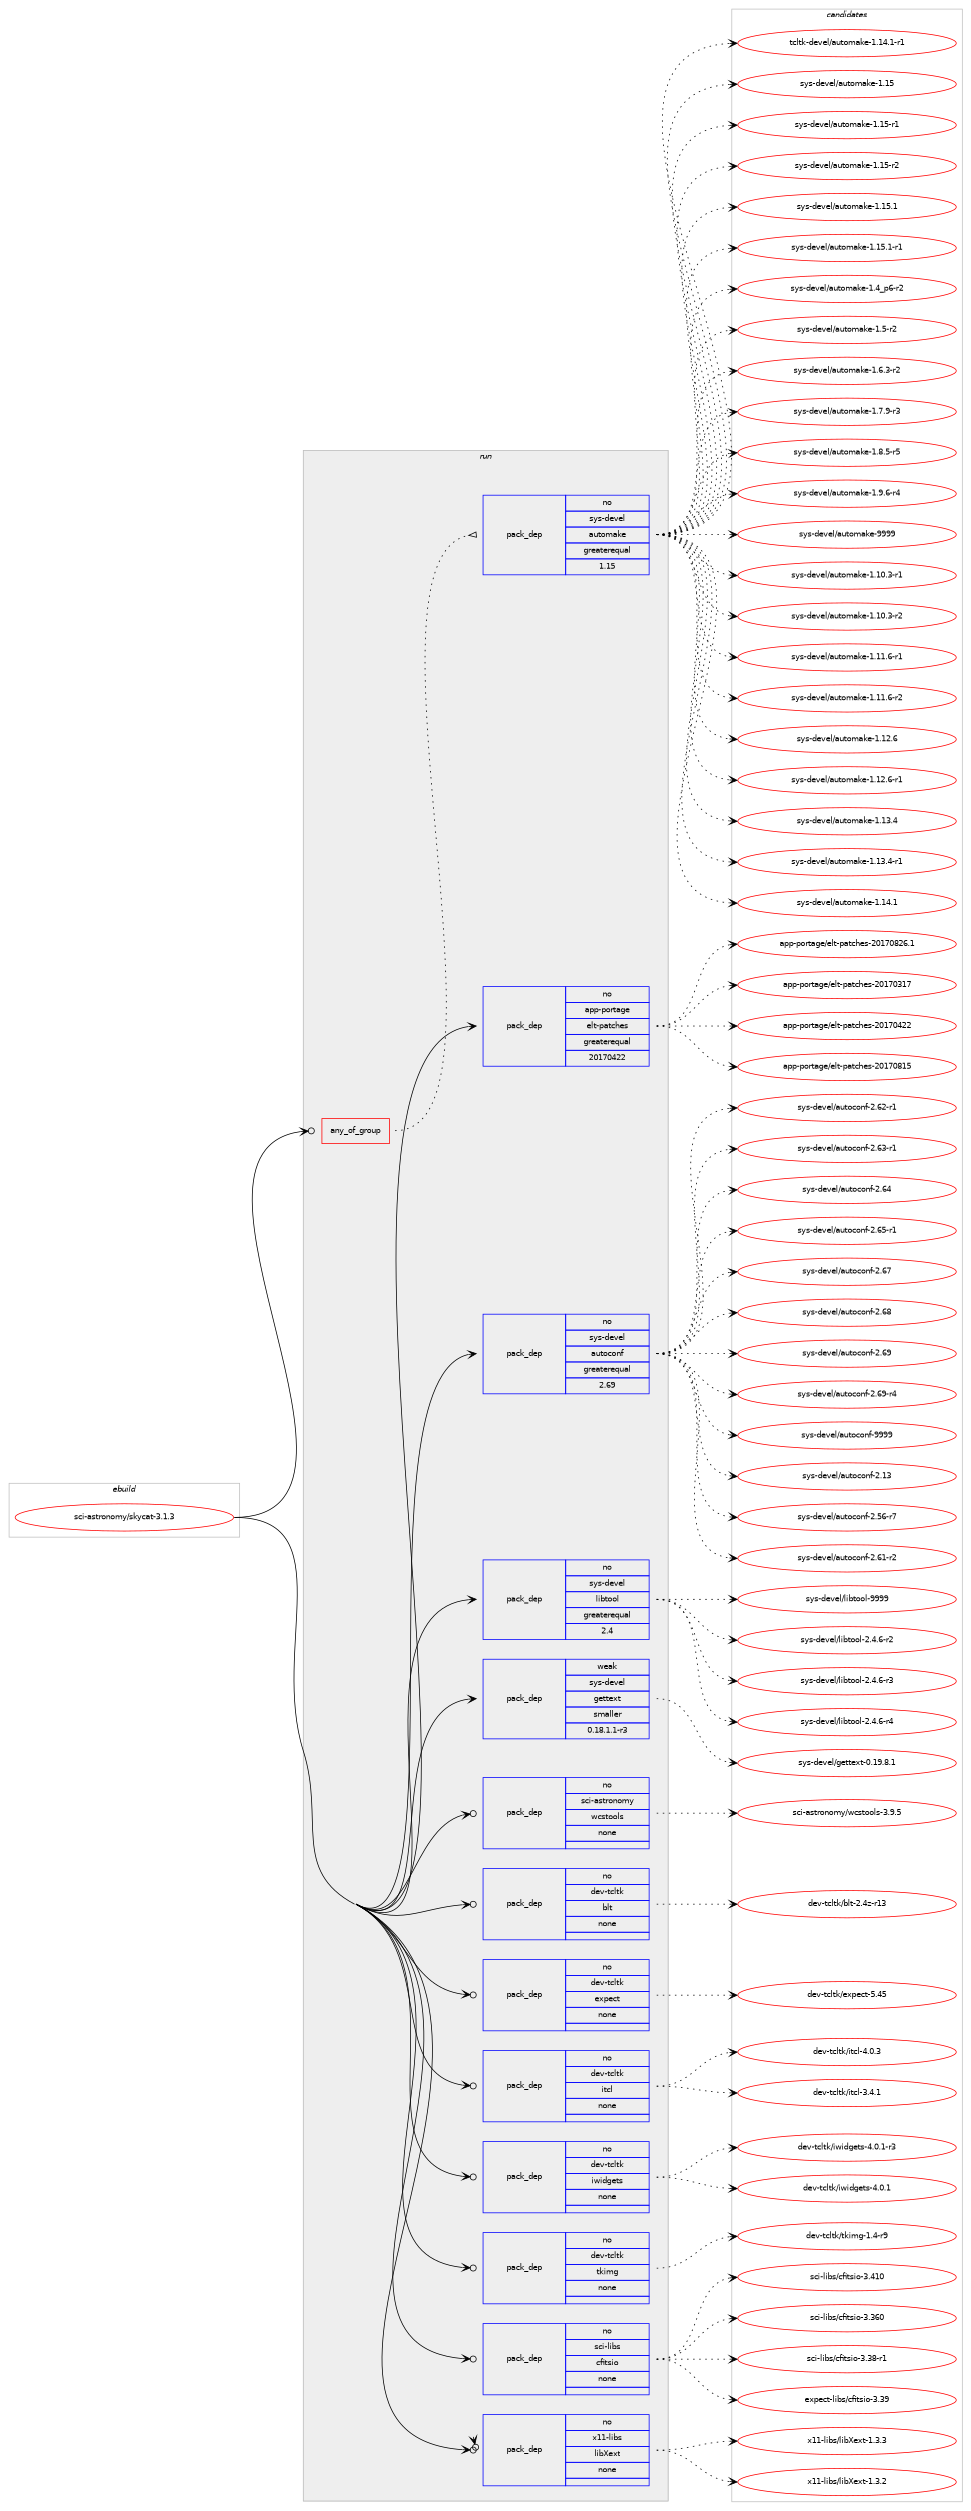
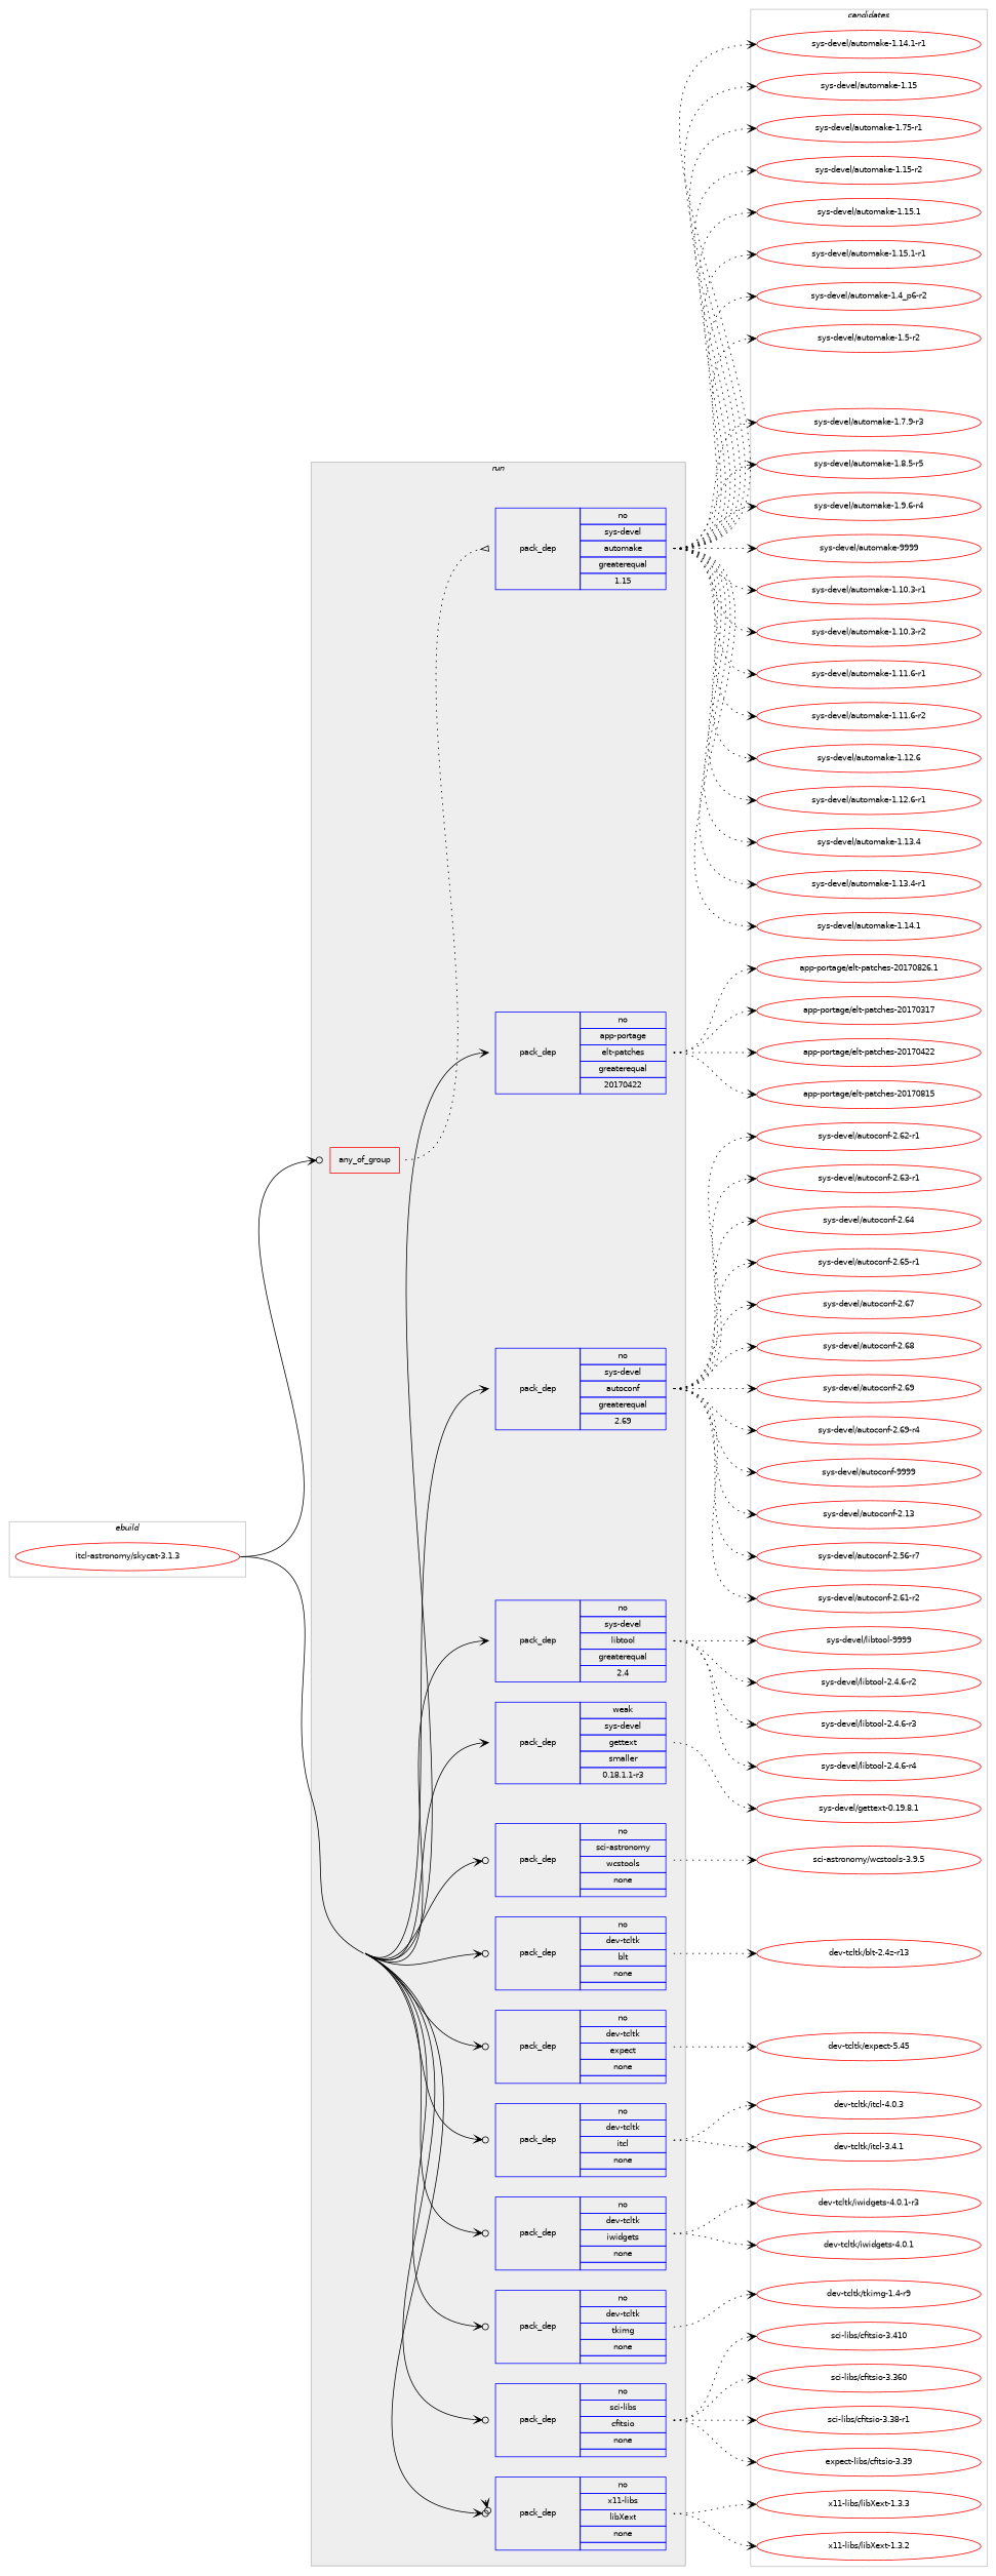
  digraph {
    compound=true
    concentrate=true
    fontname=Helvetica
    fontsize=10
    newrank=true
    rankdir=LR
    ranksep=1.5
    node [color=red fontname=Helvetica fontsize=10]
    edge [arrowhead=vee headport=w style=dotted tailport=e weight=100]
-   n1 [label="sci-astronomy/skycat-3.1.3" width=4]
+   n1 [label="itcl-astronomy/skycat-3.1.3" width=4]
    n2 [color=blue label=<<TABLE BORDER="0" CELLBORDER="1" CELLSPACING="0" CELLPADDING="4" WIDTH="220"><TR><TD ROWSPAN="6" CELLPADDING="30">pack_dep</TD></TR><TR><TD WIDTH="110">no</TD></TR><TR><TD>sys-devel</TD></TR><TR><TD>automake</TD></TR><TR><TD>greaterequal</TD></TR><TR><TD>1.15</TD></TR></TABLE>> shape=none]
    n3 [label=<<TABLE BORDER="0" CELLBORDER="1" CELLSPACING="0" CELLPADDING="4"><TR><TD CELLPADDING="10">any_of_group</TD></TR></TABLE>> shape=none]
    n4 [color=blue label=<<TABLE BORDER="0" CELLBORDER="1" CELLSPACING="0" CELLPADDING="4" WIDTH="220"><TR><TD ROWSPAN="6" CELLPADDING="30">pack_dep</TD></TR><TR><TD WIDTH="110">no</TD></TR><TR><TD>app-portage</TD></TR><TR><TD>elt-patches</TD></TR><TR><TD>greaterequal</TD></TR><TR><TD>20170422</TD></TR></TABLE>> shape=none]
    n5 [color=blue label=<<TABLE BORDER="0" CELLBORDER="1" CELLSPACING="0" CELLPADDING="4" WIDTH="220"><TR><TD ROWSPAN="6" CELLPADDING="30">pack_dep</TD></TR><TR><TD WIDTH="110">no</TD></TR><TR><TD>sys-devel</TD></TR><TR><TD>autoconf</TD></TR><TR><TD>greaterequal</TD></TR><TR><TD>2.69</TD></TR></TABLE>> shape=none]
    n6 [color=blue label=<<TABLE BORDER="0" CELLBORDER="1" CELLSPACING="0" CELLPADDING="4" WIDTH="220"><TR><TD ROWSPAN="6" CELLPADDING="30">pack_dep</TD></TR><TR><TD WIDTH="110">no</TD></TR><TR><TD>sys-devel</TD></TR><TR><TD>libtool</TD></TR><TR><TD>greaterequal</TD></TR><TR><TD>2.4</TD></TR></TABLE>> shape=none]
    n7 [color=blue label=<<TABLE BORDER="0" CELLBORDER="1" CELLSPACING="0" CELLPADDING="4" WIDTH="220"><TR><TD ROWSPAN="6" CELLPADDING="30">pack_dep</TD></TR><TR><TD WIDTH="110">weak</TD></TR><TR><TD>sys-devel</TD></TR><TR><TD>gettext</TD></TR><TR><TD>smaller</TD></TR><TR><TD>0.18.1.1-r3</TD></TR></TABLE>> shape=none]
    n8 [color=blue label=<<TABLE BORDER="0" CELLBORDER="1" CELLSPACING="0" CELLPADDING="4" WIDTH="220"><TR><TD ROWSPAN="6" CELLPADDING="30">pack_dep</TD></TR><TR><TD WIDTH="110">no</TD></TR><TR><TD>sci-astronomy</TD></TR><TR><TD>wcstools</TD></TR><TR><TD>none</TD></TR><TR><TD></TD></TR></TABLE>> shape=none]
    n9 [color=blue label=<<TABLE BORDER="0" CELLBORDER="1" CELLSPACING="0" CELLPADDING="4" WIDTH="220"><TR><TD ROWSPAN="6" CELLPADDING="30">pack_dep</TD></TR><TR><TD WIDTH="110">no</TD></TR><TR><TD>dev-tcltk</TD></TR><TR><TD>blt</TD></TR><TR><TD>none</TD></TR><TR><TD></TD></TR></TABLE>> shape=none]
    n10 [color=blue label=<<TABLE BORDER="0" CELLBORDER="1" CELLSPACING="0" CELLPADDING="4" WIDTH="220"><TR><TD ROWSPAN="6" CELLPADDING="30">pack_dep</TD></TR><TR><TD WIDTH="110">no</TD></TR><TR><TD>dev-tcltk</TD></TR><TR><TD>expect</TD></TR><TR><TD>none</TD></TR><TR><TD></TD></TR></TABLE>> shape=none]
    n11 [color=blue label=<<TABLE BORDER="0" CELLBORDER="1" CELLSPACING="0" CELLPADDING="4" WIDTH="220"><TR><TD ROWSPAN="6" CELLPADDING="30">pack_dep</TD></TR><TR><TD WIDTH="110">no</TD></TR><TR><TD>dev-tcltk</TD></TR><TR><TD>itcl</TD></TR><TR><TD>none</TD></TR><TR><TD></TD></TR></TABLE>> shape=none]
    n12 [color=blue label=<<TABLE BORDER="0" CELLBORDER="1" CELLSPACING="0" CELLPADDING="4" WIDTH="220"><TR><TD ROWSPAN="6" CELLPADDING="30">pack_dep</TD></TR><TR><TD WIDTH="110">no</TD></TR><TR><TD>dev-tcltk</TD></TR><TR><TD>iwidgets</TD></TR><TR><TD>none</TD></TR><TR><TD></TD></TR></TABLE>> shape=none]
    n13 [color=blue label=<<TABLE BORDER="0" CELLBORDER="1" CELLSPACING="0" CELLPADDING="4" WIDTH="220"><TR><TD ROWSPAN="6" CELLPADDING="30">pack_dep</TD></TR><TR><TD WIDTH="110">no</TD></TR><TR><TD>dev-tcltk</TD></TR><TR><TD>tkimg</TD></TR><TR><TD>none</TD></TR><TR><TD></TD></TR></TABLE>> shape=none]
    n14 [color=blue label=<<TABLE BORDER="0" CELLBORDER="1" CELLSPACING="0" CELLPADDING="4" WIDTH="220"><TR><TD ROWSPAN="6" CELLPADDING="30">pack_dep</TD></TR><TR><TD WIDTH="110">no</TD></TR><TR><TD>sci-libs</TD></TR><TR><TD>cfitsio</TD></TR><TR><TD>none</TD></TR><TR><TD></TD></TR></TABLE>> shape=none]
    n15 [color=blue label=<<TABLE BORDER="0" CELLBORDER="1" CELLSPACING="0" CELLPADDING="4" WIDTH="220"><TR><TD ROWSPAN="6" CELLPADDING="30">pack_dep</TD></TR><TR><TD WIDTH="110">no</TD></TR><TR><TD>x11-libs</TD></TR><TR><TD>libXext</TD></TR><TR><TD>none</TD></TR><TR><TD></TD></TR></TABLE>> shape=none]
    n16 [label="sys-devel/automake-1.10.3-r1" width=4]
    n17 [label="sys-devel/automake-1.10.3-r2" width=4]
    n18 [label="sys-devel/automake-1.11.6-r1" width=4]
    n19 [label="sys-devel/automake-1.11.6-r2" width=4]
    n20 [label="sys-devel/automake-1.12.6" width=4]
    n21 [label="sys-devel/automake-1.12.6-r1" width=4]
    n22 [label="sys-devel/automake-1.13.4" width=4]
    n23 [label="sys-devel/automake-1.13.4-r1" width=4]
    n24 [label="sys-devel/automake-1.14.1" width=4]
-   n25 [label="tcltk-devel/automake-1.14.1-r1" width=4]
+   n25 [label="sys-devel/automake-1.14.1-r1" width=4]
    n26 [label="sys-devel/automake-1.15" width=4]
-   n27 [label="sys-devel/automake-1.15-r1" width=4]
+   n27 [label="sys-devel/automake-1.75-r1" width=4]
    n28 [label="sys-devel/automake-1.15-r2" width=4]
    n29 [label="sys-devel/automake-1.15.1" width=4]
    n30 [label="sys-devel/automake-1.15.1-r1" width=4]
    n31 [label="sys-devel/automake-1.4_p6-r2" width=4]
    n32 [label="sys-devel/automake-1.5-r2" width=4]
-   n33 [label="sys-devel/automake-1.6.3-r2" width=4]
    n34 [label="sys-devel/automake-1.7.9-r3" width=4]
    n35 [label="sys-devel/automake-1.8.5-r5" width=4]
    n36 [label="sys-devel/automake-1.9.6-r4" width=4]
    n37 [label="sys-devel/automake-9999" width=4]
    n38 [label="app-portage/elt-patches-20170317" width=4]
    n39 [label="app-portage/elt-patches-20170422" width=4]
    n40 [label="app-portage/elt-patches-20170815" width=4]
    n41 [label="app-portage/elt-patches-20170826.1" width=4]
    n42 [label="sys-devel/autoconf-2.13" width=4]
    n43 [label="sys-devel/autoconf-2.56-r7" width=4]
    n44 [label="sys-devel/autoconf-2.61-r2" width=4]
    n45 [label="sys-devel/autoconf-2.62-r1" width=4]
    n46 [label="sys-devel/autoconf-2.63-r1" width=4]
    n47 [label="sys-devel/autoconf-2.64" width=4]
    n48 [label="sys-devel/autoconf-2.65-r1" width=4]
    n49 [label="sys-devel/autoconf-2.67" width=4]
    n50 [label="sys-devel/autoconf-2.68" width=4]
    n51 [label="sys-devel/autoconf-2.69" width=4]
    n52 [label="sys-devel/autoconf-2.69-r4" width=4]
    n53 [label="sys-devel/autoconf-9999" width=4]
    n54 [label="sci-astronomy/wcstools-3.9.5" width=4]
    n55 [label="sys-devel/libtool-2.4.6-r2" width=4]
    n56 [label="sys-devel/libtool-2.4.6-r3" width=4]
    n57 [label="sys-devel/libtool-2.4.6-r4" width=4]
    n58 [label="sys-devel/libtool-9999" width=4]
    n59 [label="sys-devel/gettext-0.19.8.1" width=4]
    n60 [label="dev-tcltk/blt-2.4z-r13" width=4]
    n61 [label="dev-tcltk/expect-5.45" width=4]
    n62 [label="dev-tcltk/itcl-3.4.1" width=4]
    n63 [label="dev-tcltk/itcl-4.0.3" width=4]
    n64 [label="dev-tcltk/iwidgets-4.0.1" width=4]
    n65 [label="dev-tcltk/iwidgets-4.0.1-r3" width=4]
    n66 [label="dev-tcltk/tkimg-1.4-r9" width=4]
    n67 [label="sci-libs/cfitsio-3.360" width=4]
    n68 [label="sci-libs/cfitsio-3.38-r1" width=4]
    n69 [label="expect-libs/cfitsio-3.39" width=4]
    n70 [label="sci-libs/cfitsio-3.410" width=4]
    n71 [label="x11-libs/libXext-1.3.2" width=4]
    n72 [label="x11-libs/libXext-1.3.3" width=4]
    subgraph cluster_1 {
      color=gray
      label=<<i>ebuild</i>>
      rank=same
      n1
    }
    subgraph cluster_2 {
      color=gray
      label=<<i>dependencies</i>>
      subgraph cluster_3 {
        color=gray
        fillcolor="#eeeeee"
        label=<<i>compile</i>>
        style=filled
        subgraph sub_4 {
          color=gray
          fillcolor="#eeeeee"
          label=<<i>compile</i>>
          style=filled
          n3
          subgraph sub_5 {
            color=gray
            fillcolor="#eeeeee"
            label=<<i>compile</i>>
            style=filled
            n2
          }
        }
        subgraph sub_6 {
          color=gray
          fillcolor="#eeeeee"
          label=<<i>compile</i>>
          style=filled
          n4
        }
        subgraph sub_7 {
          color=gray
          fillcolor="#eeeeee"
          label=<<i>compile</i>>
          style=filled
          n5
        }
        subgraph sub_8 {
          color=gray
          fillcolor="#eeeeee"
          label=<<i>compile</i>>
          style=filled
          n6
        }
        subgraph sub_9 {
          color=gray
          fillcolor="#eeeeee"
          label=<<i>compile</i>>
          style=filled
          n7
        }
      }
      subgraph cluster_10 {
        color=gray
        fillcolor="#eeeeee"
        label=<<i>compile and run</i>>
        style=filled
        subgraph sub_11 {
          color=gray
          fillcolor="#eeeeee"
          label=<<i>compile and run</i>>
          style=filled
          n8
        }
        subgraph sub_12 {
          color=gray
          fillcolor="#eeeeee"
          label=<<i>compile and run</i>>
          style=filled
          n9
        }
        subgraph sub_13 {
          color=gray
          fillcolor="#eeeeee"
          label=<<i>compile and run</i>>
          style=filled
          n10
        }
        subgraph sub_14 {
          color=gray
          fillcolor="#eeeeee"
          label=<<i>compile and run</i>>
          style=filled
          n11
        }
        subgraph sub_15 {
          color=gray
          fillcolor="#eeeeee"
          label=<<i>compile and run</i>>
          style=filled
          n12
        }
        subgraph sub_16 {
          color=gray
          fillcolor="#eeeeee"
          label=<<i>compile and run</i>>
          style=filled
          n13
        }
        subgraph sub_17 {
          color=gray
          fillcolor="#eeeeee"
          label=<<i>compile and run</i>>
          style=filled
          n14
        }
        subgraph sub_18 {
          color=gray
          fillcolor="#eeeeee"
          label=<<i>compile and run</i>>
          style=filled
          n15
        }
      }
      subgraph cluster_19 {
        color=gray
        fillcolor="#eeeeee"
        label=<<i>run</i>>
        style=filled
      }
    }
    subgraph cluster_20 {
      color=gray
      label=<<i>candidates</i>>
      rank=same
      subgraph sub_21 {
        color=black
        label=<<i>candidates</i>>
        nodesep=1
        rank=same
        n16
        n17
        n18
        n19
        n20
        n21
        n22
        n23
        n24
        n25
        n26
        n27
        n28
        n29
        n30
        n31
        n32
-       n33
        n34
        n35
        n36
        n37
      }
      subgraph sub_22 {
        color=black
        label=<<i>candidates</i>>
        nodesep=1
        rank=same
        n38
        n39
        n40
        n41
      }
      subgraph sub_23 {
        color=black
        label=<<i>candidates</i>>
        nodesep=1
        rank=same
        n42
        n43
        n44
        n45
        n46
        n47
        n48
        n49
        n50
        n51
        n52
        n53
      }
      subgraph sub_24 {
        color=black
        label=<<i>candidates</i>>
        nodesep=1
        rank=same
        n54
      }
      subgraph sub_25 {
        color=black
        label=<<i>candidates</i>>
        nodesep=1
        rank=same
        n55
        n56
        n57
        n58
      }
      subgraph sub_26 {
        color=black
        label=<<i>candidates</i>>
        nodesep=1
        rank=same
        n59
      }
      subgraph sub_27 {
        color=black
        label=<<i>candidates</i>>
        nodesep=1
        rank=same
        n60
      }
      subgraph sub_28 {
        color=black
        label=<<i>candidates</i>>
        nodesep=1
        rank=same
        n61
      }
      subgraph sub_29 {
        color=black
        label=<<i>candidates</i>>
        nodesep=1
        rank=same
        n62
        n63
      }
      subgraph sub_30 {
        color=black
        label=<<i>candidates</i>>
        nodesep=1
        rank=same
        n64
        n65
      }
      subgraph sub_31 {
        color=black
        label=<<i>candidates</i>>
        nodesep=1
        rank=same
        n66
      }
      subgraph sub_32 {
        color=black
        label=<<i>candidates</i>>
        nodesep=1
        rank=same
        n67
        n68
        n69
        n70
      }
      subgraph sub_33 {
        color=black
        label=<<i>candidates</i>>
        nodesep=1
        rank=same
        n71
        n72
      }
    }
    n1 -> n3 [arrowhead=odotvee style=solid weight=20]
    n1 -> n4 [style=solid weight=20]
    n1 -> n5 [style=solid weight=20]
    n1 -> n6 [style=solid weight=20]
    n1 -> n7 [style=solid weight=20]
    n1 -> n8 [arrowhead=odotvee style=solid weight=20]
    n1 -> n9 [arrowhead=odotvee style=solid weight=20]
    n1 -> n10 [arrowhead=odotvee style=solid weight=20]
    n1 -> n11 [arrowhead=odotvee style=solid weight=20]
    n1 -> n12 [arrowhead=odotvee style=solid weight=20]
    n1 -> n13 [arrowhead=odotvee style=solid weight=20]
    n1 -> n14 [arrowhead=odotvee style=solid weight=20]
    n1 -> n15 [arrowhead=odotvee style=solid weight=20]
    n2 -> n16
    n2 -> n17
    n2 -> n18
    n2 -> n19
    n2 -> n20
    n2 -> n21
    n2 -> n22
    n2 -> n23
    n2 -> n24
    n2 -> n25
    n2 -> n26
    n2 -> n27
    n2 -> n28
    n2 -> n29
    n2 -> n30
    n2 -> n31
    n2 -> n32
-   n2 -> n33
    n2 -> n34
    n2 -> n35
    n2 -> n36
    n2 -> n37
    n3 -> n2 [arrowhead=oinv weight=20]
    n4 -> n38
    n4 -> n39
    n4 -> n40
    n4 -> n41
    n5 -> n42
    n5 -> n43
    n5 -> n44
    n5 -> n45
    n5 -> n46
    n5 -> n47
    n5 -> n48
    n5 -> n49
    n5 -> n50
    n5 -> n51
    n5 -> n52
    n5 -> n53
    n6 -> n55
    n6 -> n56
    n6 -> n57
    n6 -> n58
    n7 -> n59
    n8 -> n54
    n9 -> n60
    n10 -> n61
    n11 -> n62
    n11 -> n63
    n12 -> n64
    n12 -> n65
    n13 -> n66
    n14 -> n67
    n14 -> n68
    n14 -> n69
    n14 -> n70
    n15 -> n71
    n15 -> n72
  }
